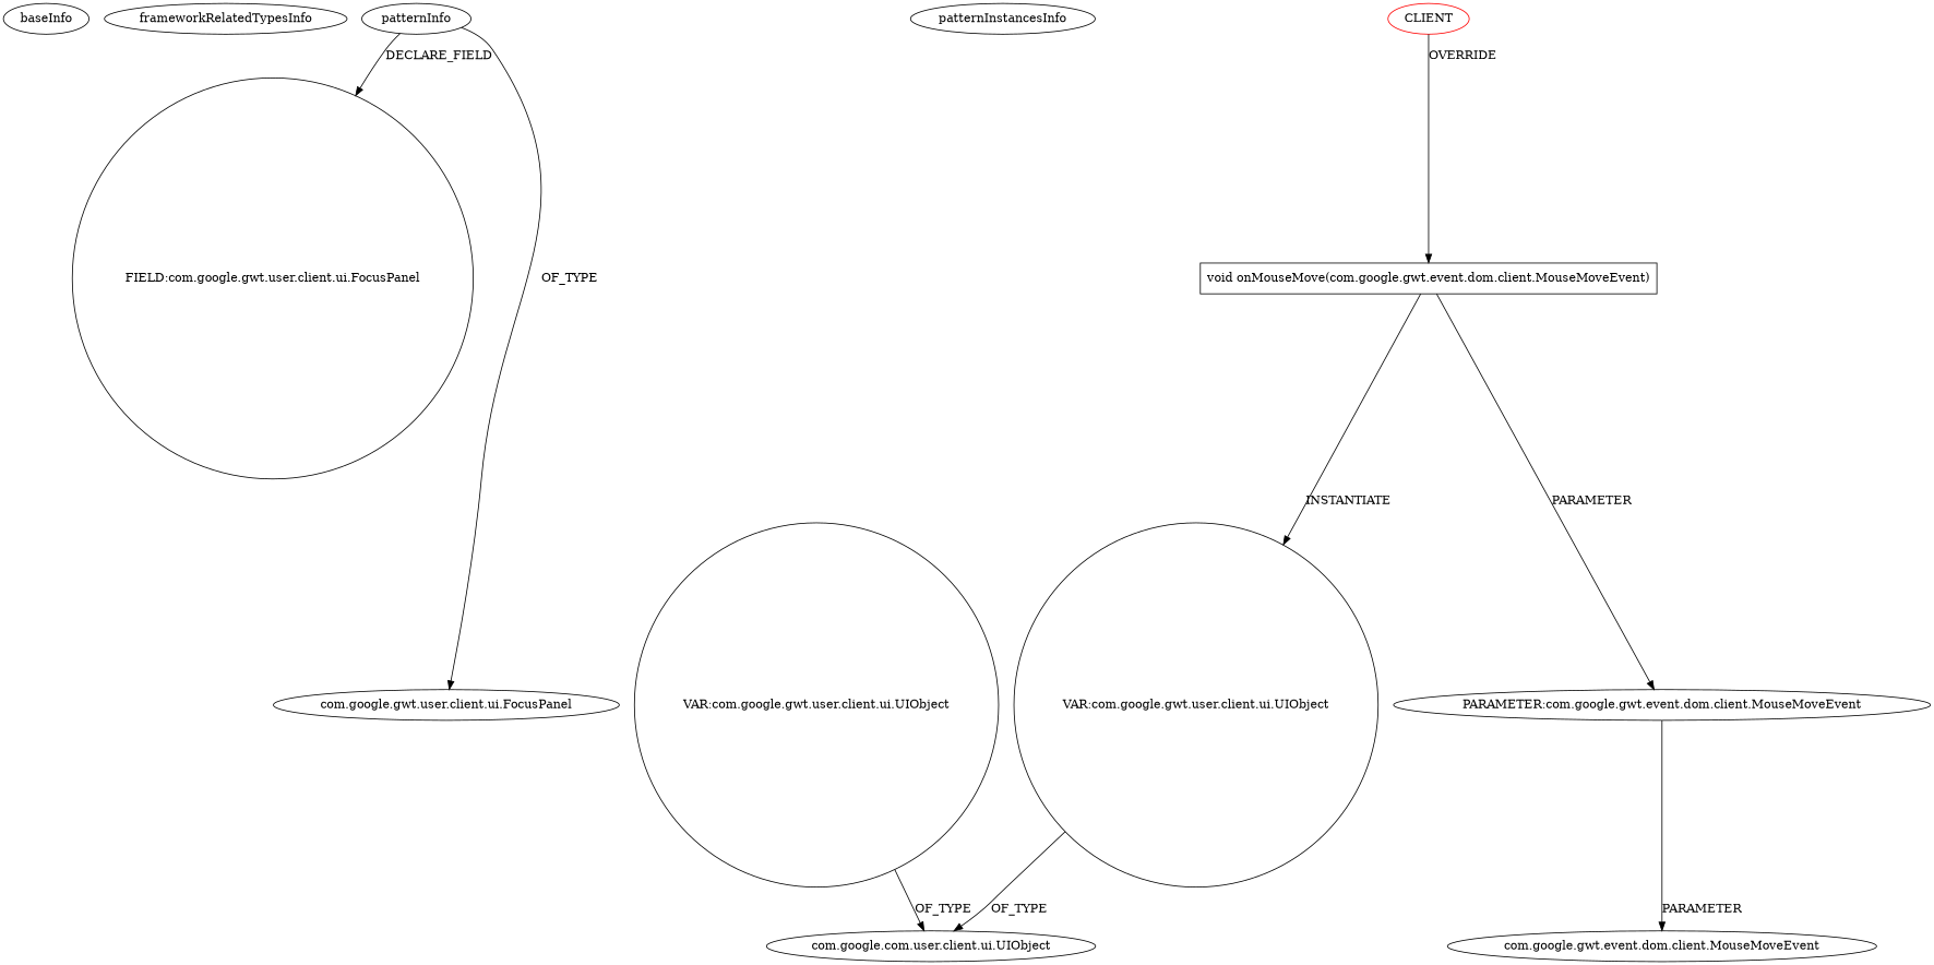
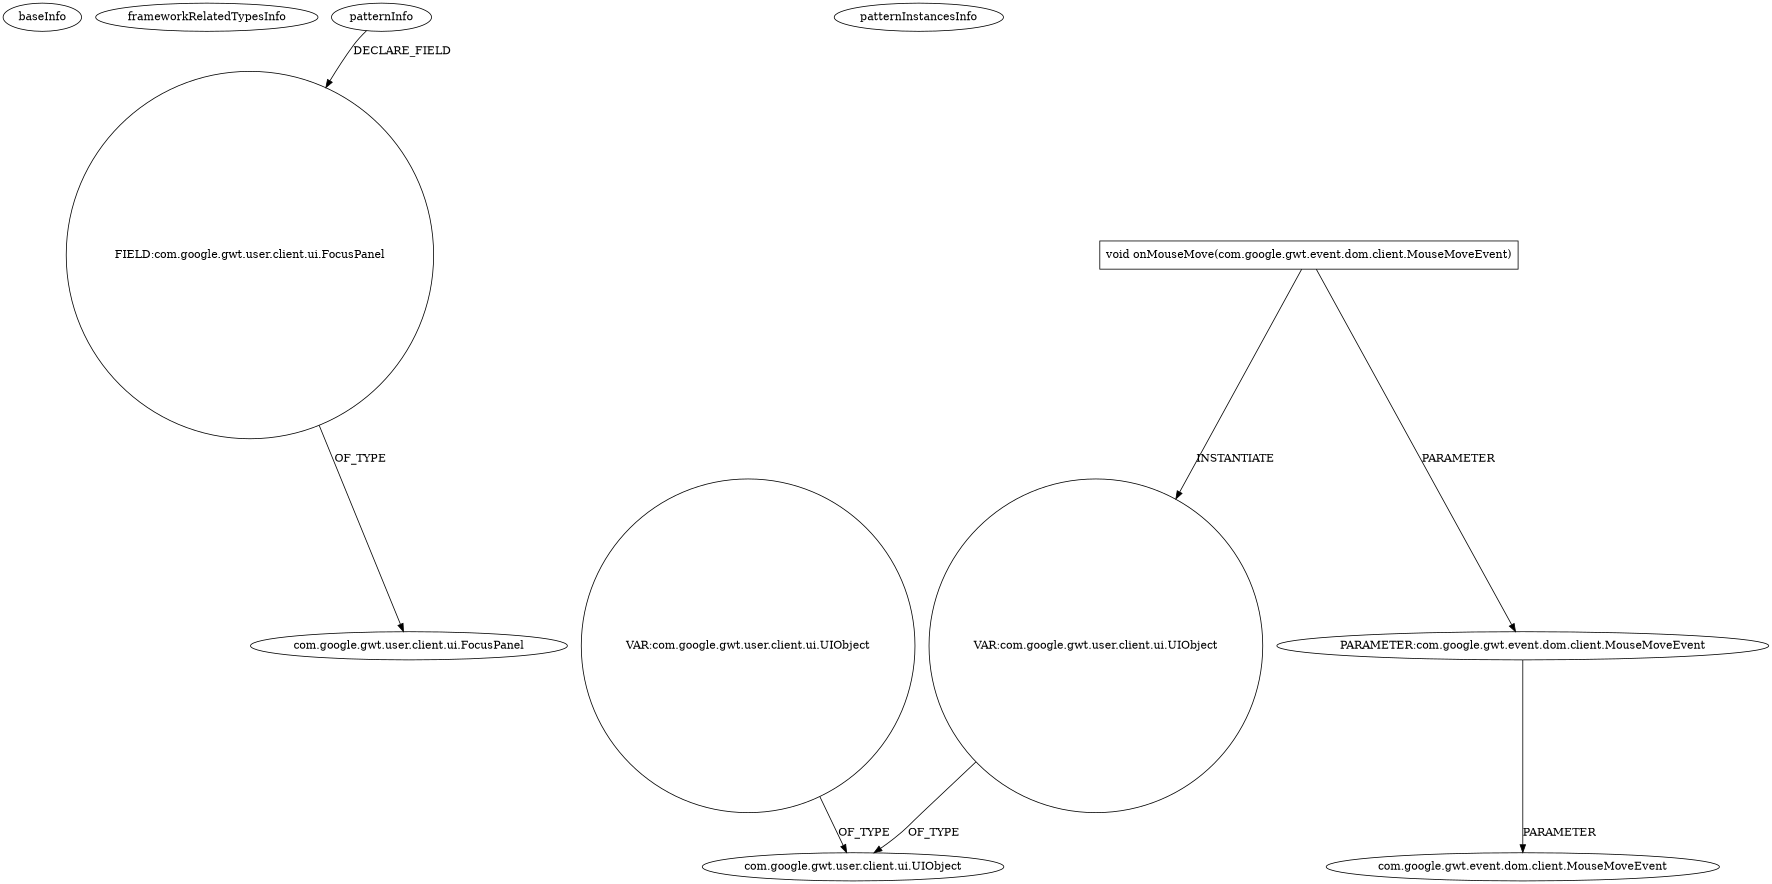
  digraph {
    node [isFrameworkType=false]
    baseInfo [category=pattern graphId=797 isAnonymous=false possibleRelation=false isFrameworkType=""]
    frameworkRelatedTypesInfo [isFrameworkType=""]
    patternInfo [frequency=2.0 patternRootClient=0 isFrameworkType=""]
    n4 [label="FIELD:com.google.gwt.user.client.ui.FocusPanel" shape=circle vertexType=FIELD_DECLARATION]
    patternInstancesInfo [0="vlapan-PhotoBank~/vlapan-PhotoBank/PhotoBank-master/src/com/vlapan/gwt/photobank/client/ui/PhotoBrowser.java~PhotoBrowser~4600" 1="mansiT-UiBinder~/mansiT-UiBinder/UiBinder-master/uibinder/src/com/allen_sauer/gwt/dnd/client/MouseDragHandler.java~MouseDragHandler~3680" isFrameworkType=""]
    n6 [label="void onMouseMove(com.google.gwt.event.dom.client.MouseMoveEvent)" shape=box vertexType=OVERRIDING_METHOD_DECLARATION]
    n7 [label="VAR:com.google.gwt.user.client.ui.UIObject" shape=circle vertexType=VARIABLE_EXPRESION]
    n8 [label="PARAMETER:com.google.gwt.event.dom.client.MouseMoveEvent" vertexType=PARAMETER_DECLARATION]
-   n9 [label="com.google.com.user.client.ui.UIObject" vertexType=FRAMEWORK_CLASS_TYPE]
+   n9 [label="com.google.gwt.user.client.ui.UIObject" vertexType=FRAMEWORK_CLASS_TYPE]
    n10 [label="com.google.gwt.event.dom.client.MouseMoveEvent" vertexType=FRAMEWORK_CLASS_TYPE]
-   n11 [color=red label=CLIENT vertexType=ROOT_CLIENT_CLASS_DECLARATION]
    n12 [label="com.google.gwt.user.client.ui.FocusPanel" vertexType=FRAMEWORK_CLASS_TYPE]
    n13 [label="VAR:com.google.gwt.user.client.ui.UIObject" shape=circle vertexType=VARIABLE_EXPRESION]
    patternInfo -> n4 [label=DECLARE_FIELD]
-   patternInfo -> n12 [label=OF_TYPE]
+   n4 -> n12 [label=OF_TYPE]
    n6 -> n7 [label=INSTANTIATE]
    n6 -> n8 [label=PARAMETER]
    n7 -> n9 [label=OF_TYPE]
    n8 -> n10 [label=PARAMETER]
-   n11 -> n6 [label=OVERRIDE]
    n13 -> n9 [label=OF_TYPE]
  }
